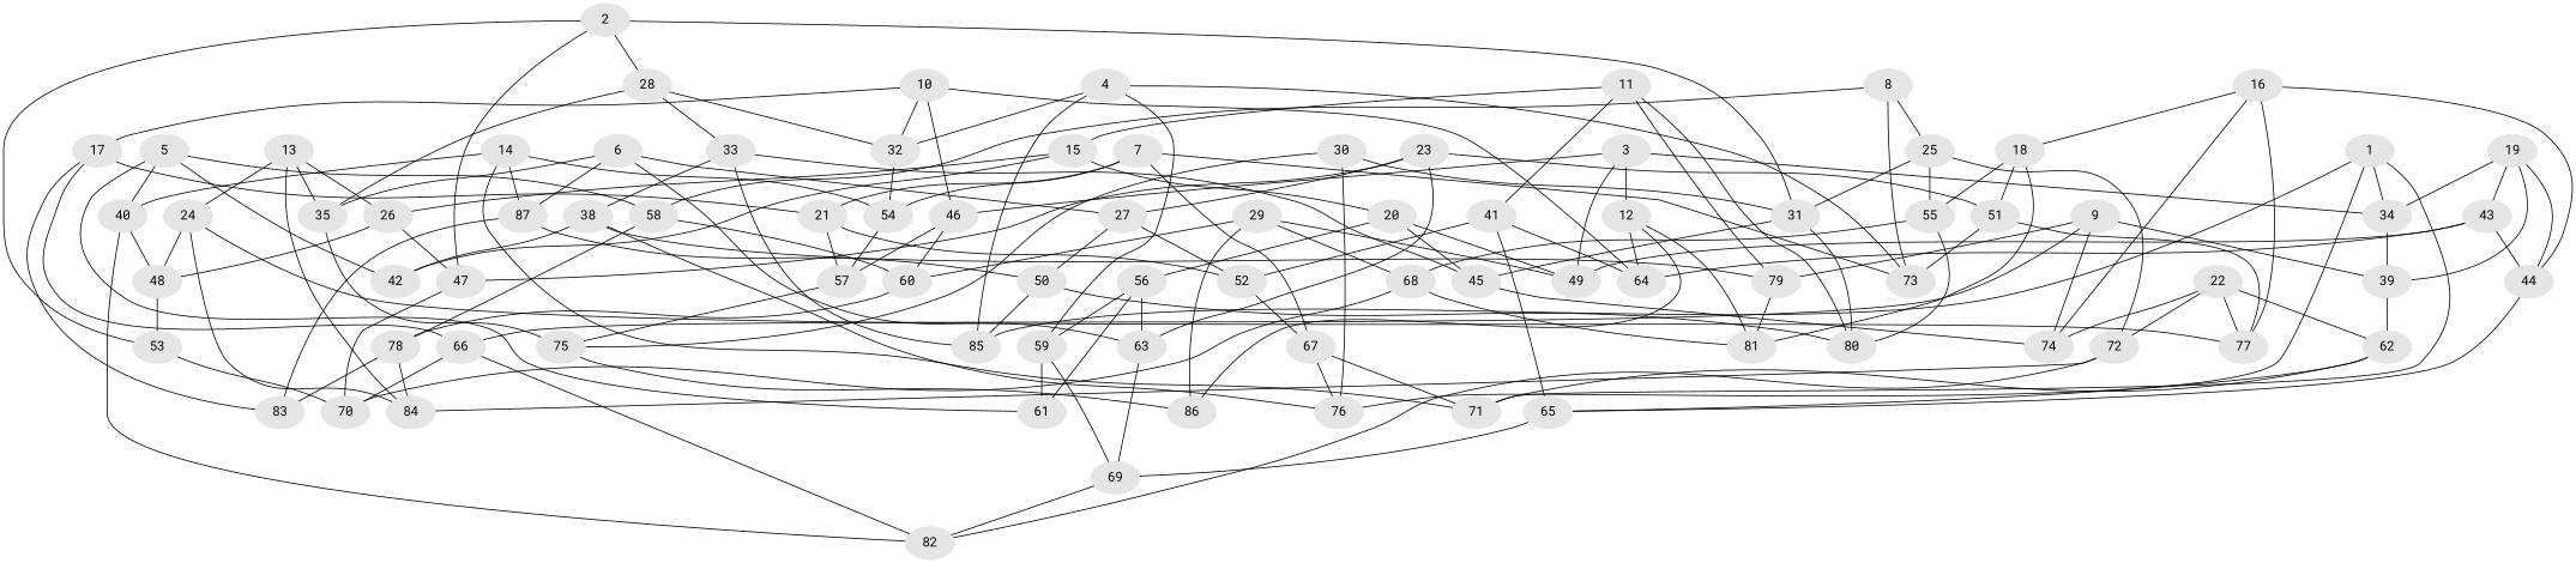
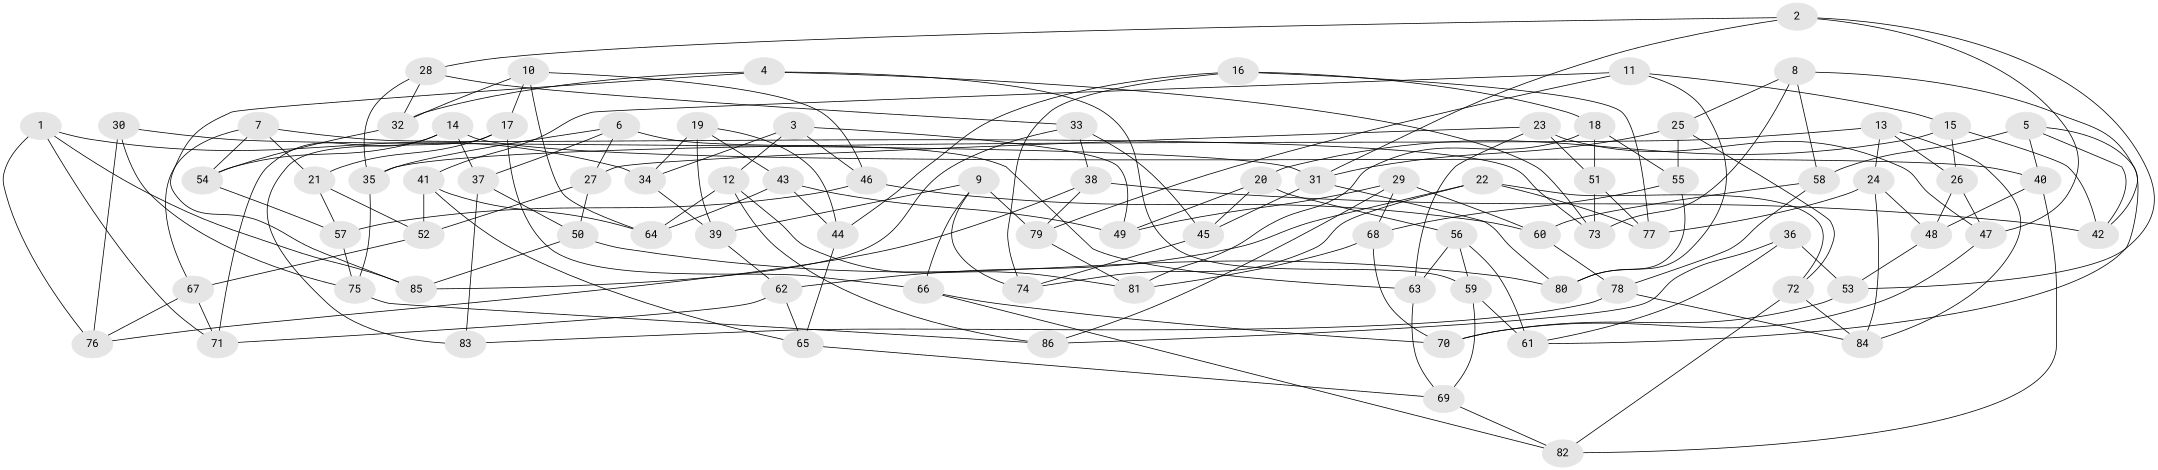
  graph {
    fontname="Roboto Mono"
    node [color=gray90 fontname="Roboto Mono" style=filled]
    edge [fontname="Roboto Mono"]
    1
    34
    71
    76
    85
    39
    2
    28
    31
    47
    53
    32
    35
    33
    80
    45
    70
    3
    12
    46
    49
    64
    81
    86
    57
    60
    4
    59
    73
    54
    61
    69
    5
    40
    42
    58
    48
    82
    78
    6
    27
-   37 [label=87]
+   37
    63
    52
    50
    75
    83
    7
    21
    67
    8
    25
    55
    72
    9
    66
    74
    79
    62
    10
    17
    11
    15
    41
    26
    20
    65
    13
    24
    84
    77
    14
    56
    16
    18
    44
    51
    68
    19
    43
    22
    23
    38
    29
    30
+   36
    1 -- 34
    1 -- 71
    1 -- 76
    1 -- 85
    34 -- 39
    39 -- 62
    2 -- 28
    2 -- 31
    2 -- 47
    2 -- 53
    28 -- 32
    28 -- 35
    28 -- 33
    31 -- 80
    31 -- 45
    47 -- 70
    53 -- 70
    32 -- 54
    35 -- 75
    33 -- 85
    33 -- 45
    33 -- 38
    45 -- 74
    3 -- 34
    3 -- 12
    3 -- 46
    3 -- 49
    12 -- 64
    12 -- 81
    12 -- 86
    46 -- 57
    46 -- 60
    57 -- 75
    60 -- 78
    4 -- 85
    4 -- 32
    4 -- 59
    4 -- 73
    59 -- 61
    59 -- 69
    54 -- 57
    69 -- 82
    5 -- 61
    5 -- 40
    5 -- 42
    5 -- 58
    40 -- 48
    40 -- 82
    58 -- 60
    58 -- 78
    48 -- 53
    78 -- 83
    78 -- 84
    6 -- 35
    6 -- 27
    6 -- 37
    6 -- 63
    27 -- 52
    27 -- 50
    37 -- 50
    37 -- 83
    63 -- 69
    52 -- 67
    50 -- 85
    50 -- 80
    75 -- 86
    7 -- 73
    7 -- 54
    7 -- 21
    7 -- 67
    21 -- 57
    21 -- 52
    67 -- 71
    67 -- 76
    8 -- 73
+   8 -- 42
    8 -- 58
    8 -- 25
    25 -- 31
    25 -- 55
    25 -- 72
    55 -- 80
    55 -- 68
    72 -- 82
    72 -- 84
    9 -- 39
    9 -- 66
    9 -- 74
    9 -- 79
    66 -- 70
    66 -- 82
    79 -- 81
    62 -- 71
    62 -- 65
    10 -- 32
    10 -- 46
    10 -- 64
    10 -- 17
    17 -- 83
    17 -- 21
    17 -- 66
    11 -- 80
    11 -- 79
    11 -- 15
    11 -- 41
    15 -- 42
    15 -- 26
    15 -- 20
    41 -- 64
    41 -- 52
    41 -- 65
    26 -- 47
    26 -- 48
    20 -- 45
    20 -- 49
    20 -- 56
    65 -- 69
    13 -- 35
    13 -- 26
    13 -- 24
    13 -- 84
    24 -- 48
    24 -- 84
    24 -- 77
    14 -- 71
    14 -- 54
    14 -- 40
    14 -- 37
    56 -- 59
    56 -- 61
    56 -- 63
    16 -- 74
    16 -- 77
    16 -- 18
    16 -- 44
    18 -- 81
    18 -- 55
    18 -- 51
    44 -- 65
    51 -- 73
    51 -- 77
    68 -- 70
    68 -- 81
    19 -- 34
    19 -- 39
    19 -- 44
    19 -- 43
    43 -- 49
    43 -- 64
    43 -- 44
    22 -- 72
    22 -- 74
    22 -- 62
    22 -- 77
    23 -- 47
    23 -- 27
    23 -- 63
    23 -- 51
    38 -- 76
    38 -- 42
    38 -- 79
    29 -- 49
    29 -- 86
    29 -- 60
    29 -- 68
    30 -- 76
    30 -- 31
    30 -- 75
+   36 -- 53
+   36 -- 86
+   36 -- 61
  }
